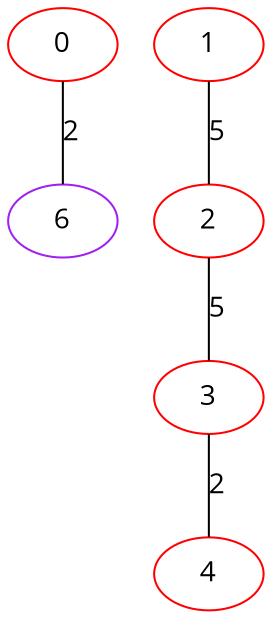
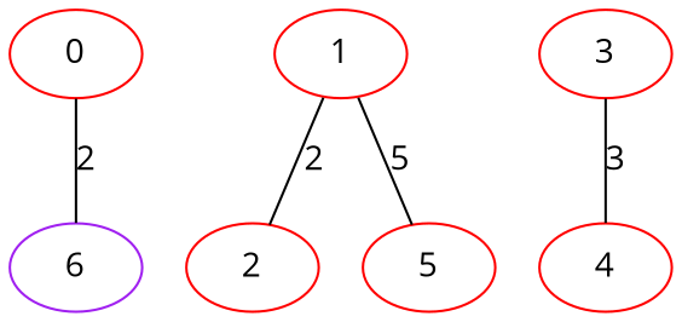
  graph {
    fontname="Open Sans"
    node [color=red fontname="Open Sans" weight=1]
    edge [fontname="Open Sans"]
    6 [color=purple weight=4]
    0
    1
    2
+   5
    3
    4
    0 -- 6 [label=2]
-   1 -- 2 [label=5]
-   2 -- 3 [label=5]
-   3 -- 4 [label=2]
+   1 -- 2 [label=2]
+   1 -- 5 [label=5]
+   3 -- 4 [label=3]
  }
